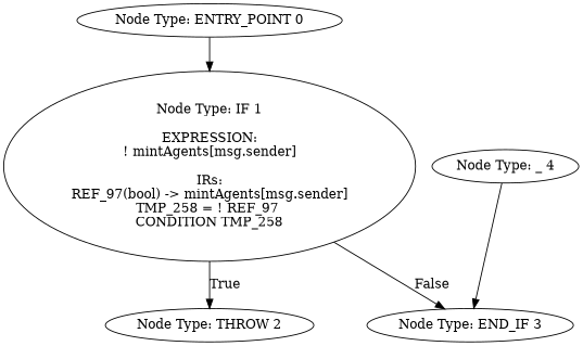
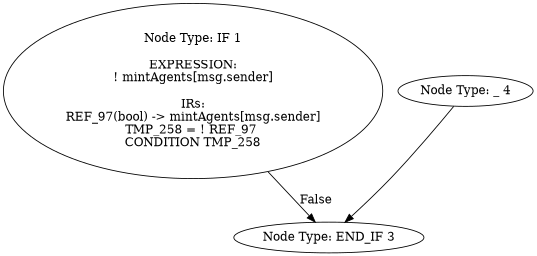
  digraph {
-   n1 [label="Node Type: ENTRY_POINT 0\n"]
    n2 [label="Node Type: IF 1\n\nEXPRESSION:\n! mintAgents[msg.sender]\n\nIRs:\nREF_97(bool) -> mintAgents[msg.sender]\nTMP_258 = ! REF_97 \nCONDITION TMP_258"]
-   n3 [label="Node Type: THROW 2\n"]
    n4 [label="Node Type: END_IF 3\n"]
    n5 [label="Node Type: _ 4\n"]
-   n1 -> n2
-   n2 -> n3 [label=True]
    n2 -> n4 [label=False]
    n5 -> n4
  }
